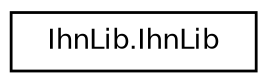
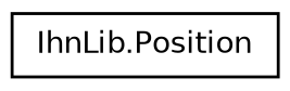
  digraph {
    rankdir=LR
-   n1 [color=black fillcolor=white fontname=Helvetica fontsize=10 height=0.2 label="IhnLib.IhnLib" shape=record style=filled width=0.4]
+   n1 [color=black fillcolor=white fontname=Helvetica fontsize=10 height=0.2 label="IhnLib.Position" shape=record style=filled width=0.4]
  }
